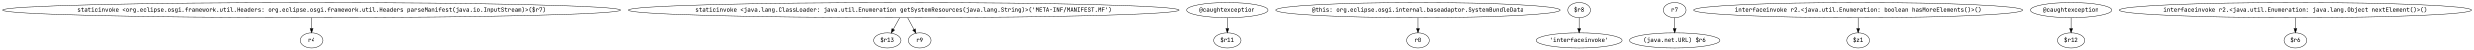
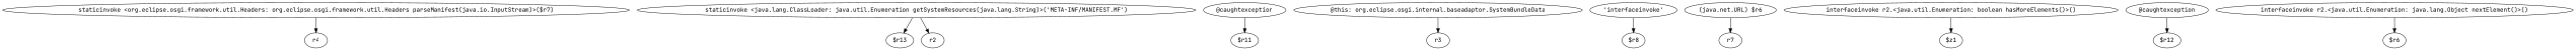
  digraph {
    fontname="JetBrains Mono"
    node [fontname="JetBrains Mono"]
    edge [fontname="JetBrains Mono"]
    n1 [label="staticinvoke <org.eclipse.osgi.framework.util.Headers: org.eclipse.osgi.framework.util.Headers parseManifest(java.io.InputStream)>($r7)"]
    n2 [label=r4]
    n3 [label="$r13"]
-   n4 [label=r9]
+   n4 [label=r2]
    n5 [label="@caughtexception"]
    n6 [label="$r11"]
    n7 [label="@this: org.eclipse.osgi.internal.baseadaptor.SystemBundleData"]
-   n8 [label=r0]
+   n8 [label=r3]
    n9 [label="'interfaceinvoke'"]
    n10 [label="$r8"]
    n11 [label="(java.net.URL) $r6"]
    n12 [label=r7]
    n13 [label="interfaceinvoke r2.<java.util.Enumeration: boolean hasMoreElements()>()"]
    n14 [label="$z1"]
    n15 [label="staticinvoke <java.lang.ClassLoader: java.util.Enumeration getSystemResources(java.lang.String)>('META-INF/MANIFEST.MF')"]
    n16 [label="@caughtexception"]
    n17 [label="$r12"]
    n18 [label="interfaceinvoke r2.<java.util.Enumeration: java.lang.Object nextElement()>()"]
    n19 [label="$r6"]
    n1 -> n2
    n5 -> n6
    n7 -> n8
-   n10 -> n9
-   n12 -> n11
+   n9 -> n10
+   n11 -> n12
    n13 -> n14
    n15 -> n3
    n15 -> n4
    n16 -> n17
    n18 -> n19
  }
